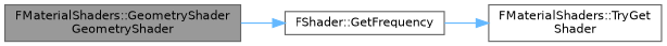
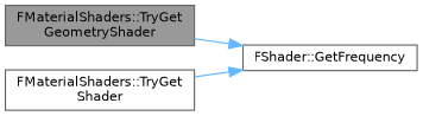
  digraph {
    rankdir=LR
    node [color=grey40 fillcolor=white fontname=Helvetica fontsize=10 shape=box style=filled]
    edge [color=steelblue1 fontname=Helvetica fontsize=10 labelfontname=Helvetica labelfontsize=10 style=solid]
-   n1 [color=gray40 fillcolor=grey60 fontcolor=black height=0.2 label="FMaterialShaders::GeometryShader\lGeometryShader" width=0.4]
+   n1 [color=gray40 fillcolor=grey60 fontcolor=black height=0.2 label="FMaterialShaders::TryGet\lGeometryShader" width=0.4]
    n2 [height=0.2 label="FShader::GetFrequency" width=0.4]
    n3 [height=0.2 label="FMaterialShaders::TryGet\lShader" width=0.4]
    n1 -> n2
-   n2 -> n3
+   n3 -> n2
  }
